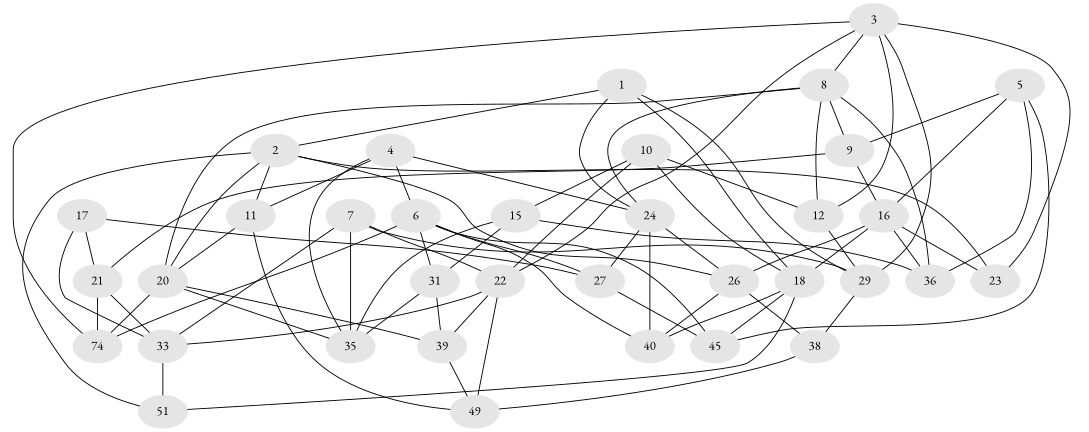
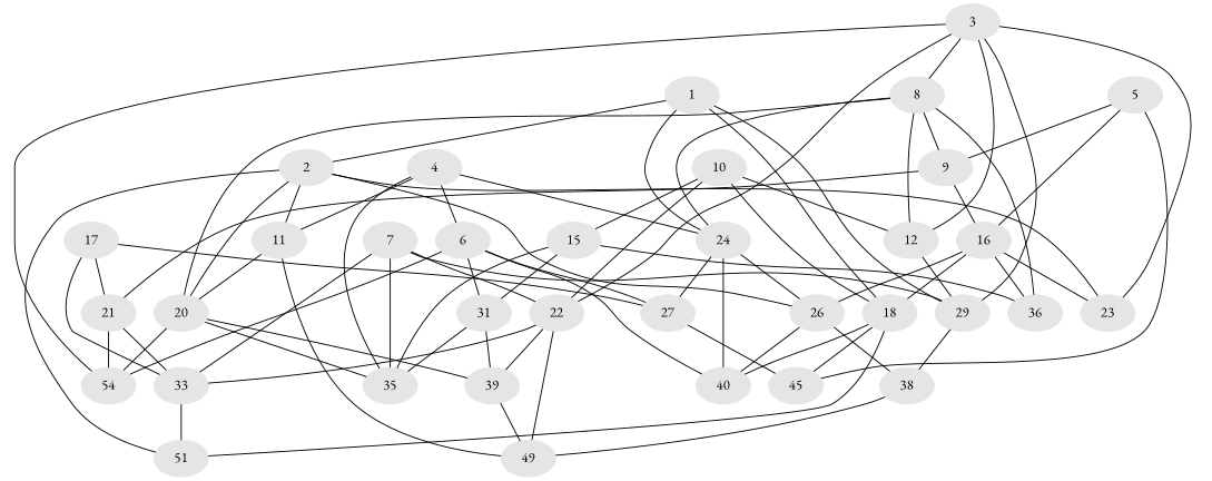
  graph {
    fontname="EB Garamond"
    node [color=gray90 fontname="EB Garamond" style=filled]
    edge [fontname="EB Garamond"]
    1 [super="+13"]
    2 [super="+37"]
    18 [super="+42"]
    24 [super="+44"]
    29 [super="+30"]
    11
    20 [super="+53"]
    23
    26 [super="+34"]
    51
    45
    40
    27
    38
    49
-   54 [label=74]
+   54
    35 [super="+47"]
    39
    3 [super="+52"]
    8 [super="+14"]
    12
    n22 [label=22 super="+41"]
    9
    36 [super="+43"]
    33 [super="+46"]
    6 [super="+50"]
    31
    4
    5
    16 [super="+28"]
    21 [super="+22"]
    7 [super="+48"]
    10
    15
    17
    1 -- 2
    1 -- 18
    1 -- 24
    1 -- 29
    2 -- 11
    2 -- 20
    2 -- 23
    2 -- 26
    2 -- 51
    18 -- 51
    18 -- 45
    18 -- 40
    24 -- 26
    24 -- 40
    24 -- 27
    29 -- 38
    11 -- 20
    11 -- 49
    20 -- 54
    20 -- 35
    20 -- 39
    26 -- 40
    26 -- 38
    27 -- 45
    38 -- 49
    39 -- 49
    3 -- 29
    3 -- 23
    3 -- 54
    3 -- 8
    3 -- 12
    3 -- n22
    8 -- 24
    8 -- 20
    8 -- 12
    8 -- 9
    8 -- 36
    12 -- 29
    n22 -- 49
    n22 -- 39
    n22 -- 33
    9 -- 16
    9 -- 21
    33 -- 51
-   6 -- 45
    6 -- 40
    6 -- 27
    6 -- 54
    6 -- 31
    31 -- 35
    31 -- 39
    4 -- 24
    4 -- 11
    4 -- 35
    4 -- 6
    5 -- 45
    5 -- 9
-   5 -- 36
    5 -- 16
    16 -- 18
    16 -- 23
    16 -- 26
    16 -- 36
    21 -- 54
    21 -- 33 [weight=2]
    7 -- 29 [weight=2]
    7 -- 35 [weight=2]
    7 -- n22
    7 -- 33
    10 -- 18
    10 -- 12
    10 -- n22
    10 -- 15
    15 -- 35
    15 -- 36
    15 -- 31
    17 -- 27
    17 -- 33
    17 -- 21
  }
